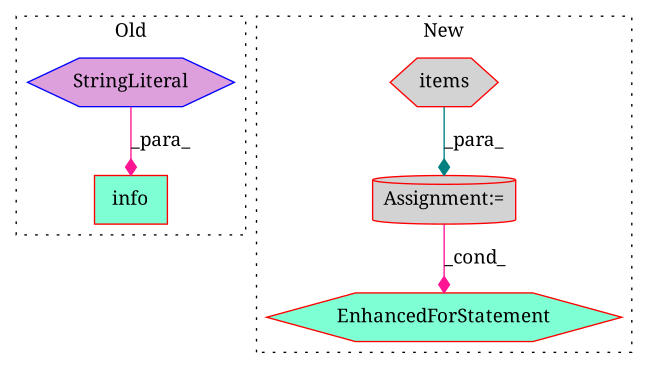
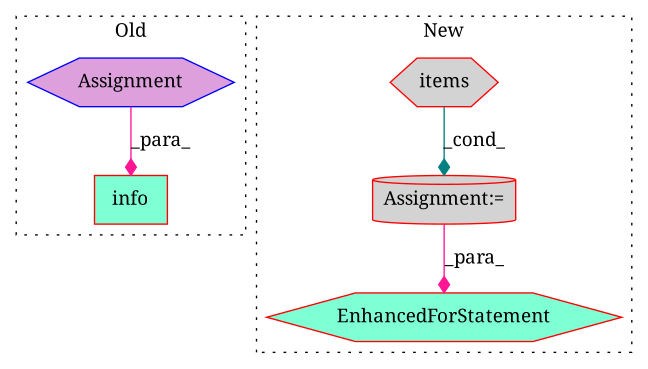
  digraph {
    fontname="Noto Serif"
    node [a=32 color=red fillcolor=aquamarine fontname="Noto Serif" l="63,2" s="11451,11557" shape=hexagon style=filled]
    edge [arrowhead=diamond color=deeppink fontname="Noto Serif"]
    n1 [l="5,1" label=info s="9905,9937" shape=box]
-   n2 [a=45 color=blue fillcolor=plum l=27 label=StringLiteral s=9910]
+   n2 [a=45 color=blue fillcolor=plum l=27 label=Assignment s=9910]
    n3 [fillcolor=lightgrey l=7 label=items s=11550]
    n4 [a=70 label=EnhancedForStatement]
    n5 [a=7 fillcolor=lightgrey label="Assignment:=" shape=cylinder]
    subgraph cluster_1 {
      label=Old
      style=dotted
      n1
      n2
    }
    subgraph cluster_2 {
      label=New
      style=dotted
      n3
      n4
      n5
    }
    n2 -> n1 [label=_para_]
-   n3 -> n5 [color=teal label=_para_]
-   n5 -> n4 [label=_cond_]
+   n3 -> n5 [color=teal label=_cond_]
+   n5 -> n4 [label=_para_]
  }
